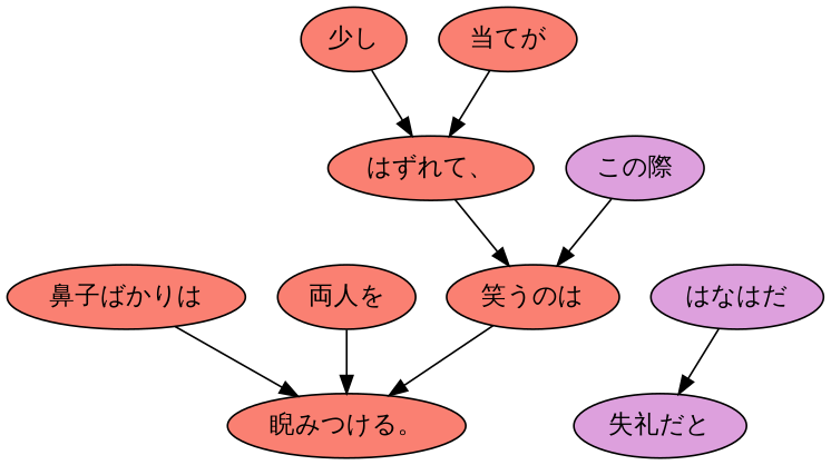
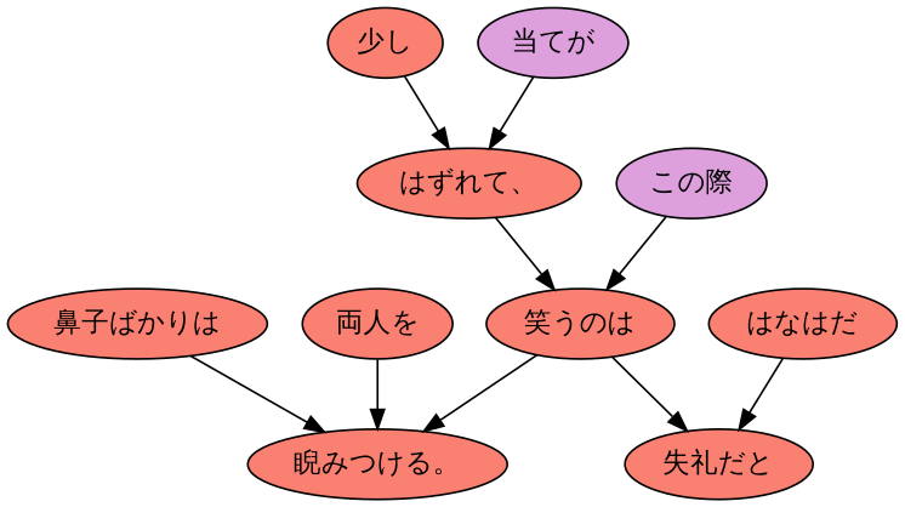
  digraph {
    fontname="Playfair Display"
    node [fillcolor=salmon fontname="Playfair Display" style=filled]
    edge [fontname="Playfair Display"]
    n1 [label="鼻子ばかりは"]
    n2 [label="睨みつける。"]
    n3 [label="少し"]
    n4 [label="はずれて、"]
    n5 [label="笑うのは"]
-   n6 [label="当てが"]
-   n7 [fillcolor=plum label="失礼だと"]
+   n6 [fillcolor=plum label="当てが"]
+   n7 [label="失礼だと"]
    n8 [fillcolor=plum label="この際"]
-   n9 [fillcolor=plum label="はなはだ"]
+   n9 [label="はなはだ"]
    n10 [label="両人を"]
    n1 -> n2
    n3 -> n4
    n4 -> n5
    n5 -> n2
+   n5 -> n7
    n6 -> n4
    n8 -> n5
    n9 -> n7
    n10 -> n2
  }
